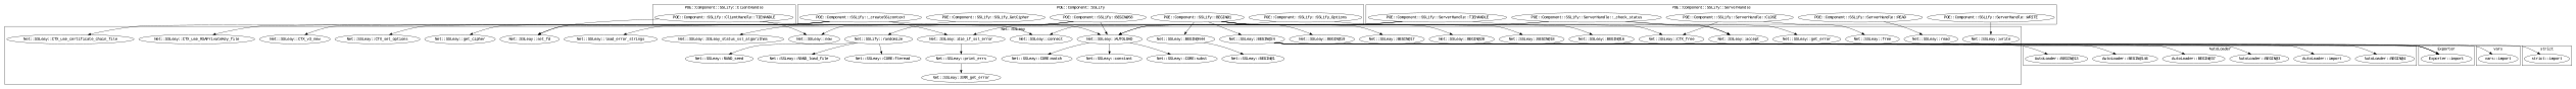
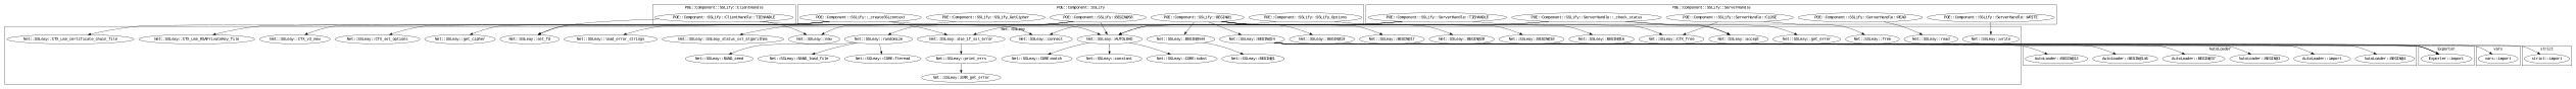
  digraph {
    fontname="Liberation Mono"
    node [fontname="Liberation Mono"]
    edge [fontname="Liberation Mono"]
    "POE::Component::SSLify::ClientHandle::TIEHANDLE"
    "vars::import"
    "AutoLoader::import"
    "AutoLoader::BEGIN@3"
    "AutoLoader::BEGIN@37"
    "AutoLoader::BEGIN@146"
    "AutoLoader::BEGIN@13"
    "AutoLoader::BEGIN@4"
    "POE::Component::SSLify::BEGIN@1"
    "POE::Component::SSLify::SSLify_Options"
    "POE::Component::SSLify::BEGIN@58"
    "POE::Component::SSLify::SSLify_GetCipher"
    "POE::Component::SSLify::_createSSLcontext"
    "Exporter::import"
    "POE::Component::SSLify::ServerHandle::CLOSE"
    "POE::Component::SSLify::ServerHandle::TIEHANDLE"
    "POE::Component::SSLify::ServerHandle::WRITE"
    "POE::Component::SSLify::ServerHandle::READ"
    "POE::Component::SSLify::ServerHandle::_check_status"
    "strict::import"
    "Net::SSLeay::CORE:match"
    "Net::SSLeay::BEGIN@24"
    "Net::SSLeay::ERR_get_error"
    "Net::SSLeay::write"
-   "Net::SSLeay::randomize" [label="Net::SSLify::randomize"]
+   "Net::SSLeay::randomize"
    "Net::SSLeay::set_fd"
    "Net::SSLeay::constant"
    "Net::SSLeay::CTX_v3_new"
    "Net::SSLeay::BEGIN@444"
    "Net::SSLeay::get_error"
    "Net::SSLeay::CORE:subst"
    "Net::SSLeay::new"
    "Net::SSLeay::BEGIN@20"
    "Net::SSLeay::BEGIN@17"
    n35 [label="Net::SSLeay::SSLeay_status_ssl_algorithms"]
    "Net::SSLeay::read"
    "Net::SSLeay::CTX_free"
    "Net::SSLeay::load_error_strings"
    "Net::SSLeay::get_cipher"
    "Net::SSLeay::connect"
    "Net::SSLeay::RAND_load_file"
    "Net::SSLeay::free"
    "Net::SSLeay::CTX_set_options"
    "Net::SSLeay::CTX_use_RSAPrivateKey_file"
    "Net::SSLeay::AUTOLOAD"
    "Net::SSLeay::BEGIN@18"
    "Net::SSLeay::die_if_ssl_error"
    "Net::SSLeay::print_errs"
    "Net::SSLeay::CORE:fteread"
    "Net::SSLeay::RAND_seed"
    "Net::SSLeay::BEGIN@16"
    "Net::SSLeay::BEGIN@19"
    "Net::SSLeay::CTX_use_certificate_chain_file"
    "Net::SSLeay::accept"
    "Net::SSLeay::BEGIN@1"
    subgraph cluster_1 {
      label="POE::Component::SSLify::ClientHandle"
      "POE::Component::SSLify::ClientHandle::TIEHANDLE"
    }
    subgraph cluster_2 {
      label=vars
      "vars::import"
    }
    subgraph cluster_3 {
      label=AutoLoader
      "AutoLoader::import"
      "AutoLoader::BEGIN@3"
      "AutoLoader::BEGIN@37"
      "AutoLoader::BEGIN@146"
      "AutoLoader::BEGIN@13"
      "AutoLoader::BEGIN@4"
    }
    subgraph cluster_4 {
      label="POE::Component::SSLify"
      "POE::Component::SSLify::BEGIN@1"
      "POE::Component::SSLify::SSLify_Options"
      "POE::Component::SSLify::BEGIN@58"
      "POE::Component::SSLify::SSLify_GetCipher"
      "POE::Component::SSLify::_createSSLcontext"
    }
    subgraph cluster_5 {
      label=Exporter
      "Exporter::import"
    }
    subgraph cluster_6 {
      label="POE::Component::SSLify::ServerHandle"
      "POE::Component::SSLify::ServerHandle::CLOSE"
      "POE::Component::SSLify::ServerHandle::TIEHANDLE"
      "POE::Component::SSLify::ServerHandle::WRITE"
      "POE::Component::SSLify::ServerHandle::READ"
      "POE::Component::SSLify::ServerHandle::_check_status"
    }
    subgraph cluster_7 {
      label="strict"
      "strict::import"
    }
    subgraph cluster_8 {
      label="Net::SSLeay"
      "Net::SSLeay::CORE:match"
      "Net::SSLeay::BEGIN@24"
      "Net::SSLeay::ERR_get_error"
      "Net::SSLeay::write"
      "Net::SSLeay::randomize"
      "Net::SSLeay::set_fd"
      "Net::SSLeay::constant"
      "Net::SSLeay::CTX_v3_new"
      "Net::SSLeay::BEGIN@444"
      "Net::SSLeay::get_error"
      "Net::SSLeay::CORE:subst"
      "Net::SSLeay::new"
      "Net::SSLeay::BEGIN@20"
      "Net::SSLeay::BEGIN@17"
      n35
      "Net::SSLeay::read"
      "Net::SSLeay::CTX_free"
      "Net::SSLeay::load_error_strings"
      "Net::SSLeay::get_cipher"
      "Net::SSLeay::connect"
      "Net::SSLeay::RAND_load_file"
      "Net::SSLeay::free"
      "Net::SSLeay::CTX_set_options"
      "Net::SSLeay::CTX_use_RSAPrivateKey_file"
      "Net::SSLeay::AUTOLOAD"
      "Net::SSLeay::BEGIN@18"
      "Net::SSLeay::die_if_ssl_error"
      "Net::SSLeay::print_errs"
      "Net::SSLeay::CORE:fteread"
      "Net::SSLeay::RAND_seed"
      "Net::SSLeay::BEGIN@16"
      "Net::SSLeay::BEGIN@19"
      "Net::SSLeay::CTX_use_certificate_chain_file"
      "Net::SSLeay::accept"
      "Net::SSLeay::BEGIN@1"
    }
    "POE::Component::SSLify::ClientHandle::TIEHANDLE" -> "Net::SSLeay::set_fd"
    "POE::Component::SSLify::ClientHandle::TIEHANDLE" -> "Net::SSLeay::new"
    "POE::Component::SSLify::ClientHandle::TIEHANDLE" -> "Net::SSLeay::connect"
    "POE::Component::SSLify::BEGIN@1" -> "Net::SSLeay::BEGIN@24"
    "POE::Component::SSLify::BEGIN@1" -> "Net::SSLeay::BEGIN@444"
    "POE::Component::SSLify::BEGIN@1" -> "Net::SSLeay::BEGIN@20"
    "POE::Component::SSLify::BEGIN@1" -> "Net::SSLeay::BEGIN@17"
    "POE::Component::SSLify::BEGIN@1" -> "Net::SSLeay::BEGIN@18"
    "POE::Component::SSLify::BEGIN@1" -> "Net::SSLeay::BEGIN@16"
    "POE::Component::SSLify::BEGIN@1" -> "Net::SSLeay::BEGIN@19"
    "POE::Component::SSLify::SSLify_Options" -> "Net::SSLeay::CTX_free"
    "POE::Component::SSLify::SSLify_Options" -> "Net::SSLeay::AUTOLOAD"
    "POE::Component::SSLify::BEGIN@58" -> "Net::SSLeay::randomize"
    "POE::Component::SSLify::BEGIN@58" -> n35
    "POE::Component::SSLify::BEGIN@58" -> "Net::SSLeay::load_error_strings"
    "POE::Component::SSLify::BEGIN@58" -> "Net::SSLeay::AUTOLOAD"
    "POE::Component::SSLify::SSLify_GetCipher" -> "Net::SSLeay::get_cipher"
    "POE::Component::SSLify::_createSSLcontext" -> "Net::SSLeay::CTX_v3_new"
    "POE::Component::SSLify::_createSSLcontext" -> "Net::SSLeay::CTX_set_options"
    "POE::Component::SSLify::_createSSLcontext" -> "Net::SSLeay::CTX_use_RSAPrivateKey_file"
    "POE::Component::SSLify::_createSSLcontext" -> "Net::SSLeay::AUTOLOAD"
    "POE::Component::SSLify::_createSSLcontext" -> "Net::SSLeay::die_if_ssl_error"
    "POE::Component::SSLify::_createSSLcontext" -> "Net::SSLeay::CTX_use_certificate_chain_file"
    "POE::Component::SSLify::ServerHandle::CLOSE" -> "Net::SSLeay::CTX_free"
    "POE::Component::SSLify::ServerHandle::CLOSE" -> "Net::SSLeay::free"
    "POE::Component::SSLify::ServerHandle::TIEHANDLE" -> "Net::SSLeay::set_fd"
    "POE::Component::SSLify::ServerHandle::TIEHANDLE" -> "Net::SSLeay::new"
    "POE::Component::SSLify::ServerHandle::TIEHANDLE" -> "Net::SSLeay::die_if_ssl_error"
    "POE::Component::SSLify::ServerHandle::TIEHANDLE" -> "Net::SSLeay::accept"
    "POE::Component::SSLify::ServerHandle::WRITE" -> "Net::SSLeay::write"
    "POE::Component::SSLify::ServerHandle::READ" -> "Net::SSLeay::read"
    "POE::Component::SSLify::ServerHandle::_check_status" -> "Net::SSLeay::get_error"
    "POE::Component::SSLify::ServerHandle::_check_status" -> "Net::SSLeay::connect"
    "POE::Component::SSLify::ServerHandle::_check_status" -> "Net::SSLeay::AUTOLOAD"
    "POE::Component::SSLify::ServerHandle::_check_status" -> "Net::SSLeay::accept"
    "Net::SSLeay::BEGIN@24" -> "AutoLoader::import"
    "Net::SSLeay::BEGIN@24" -> "AutoLoader::BEGIN@3"
    "Net::SSLeay::BEGIN@24" -> "AutoLoader::BEGIN@37"
    "Net::SSLeay::BEGIN@24" -> "AutoLoader::BEGIN@146"
    "Net::SSLeay::BEGIN@24" -> "AutoLoader::BEGIN@13"
    "Net::SSLeay::BEGIN@24" -> "AutoLoader::BEGIN@4"
    "Net::SSLeay::randomize" -> "Net::SSLeay::RAND_load_file"
    "Net::SSLeay::randomize" -> "Net::SSLeay::CORE:fteread"
    "Net::SSLeay::randomize" -> "Net::SSLeay::RAND_seed"
    "Net::SSLeay::BEGIN@444" -> "Net::SSLeay::BEGIN@1"
    "Net::SSLeay::BEGIN@20" -> "Exporter::import"
    "Net::SSLeay::BEGIN@17" -> "Exporter::import"
    "Net::SSLeay::AUTOLOAD" -> "Net::SSLeay::CORE:match"
    "Net::SSLeay::AUTOLOAD" -> "Net::SSLeay::constant"
    "Net::SSLeay::AUTOLOAD" -> "Net::SSLeay::CORE:subst"
    "Net::SSLeay::BEGIN@18" -> "vars::import"
    "Net::SSLeay::die_if_ssl_error" -> "Net::SSLeay::print_errs"
    "Net::SSLeay::print_errs" -> "Net::SSLeay::ERR_get_error"
    "Net::SSLeay::BEGIN@16" -> "strict::import"
    "Net::SSLeay::BEGIN@19" -> "Exporter::import"
  }
